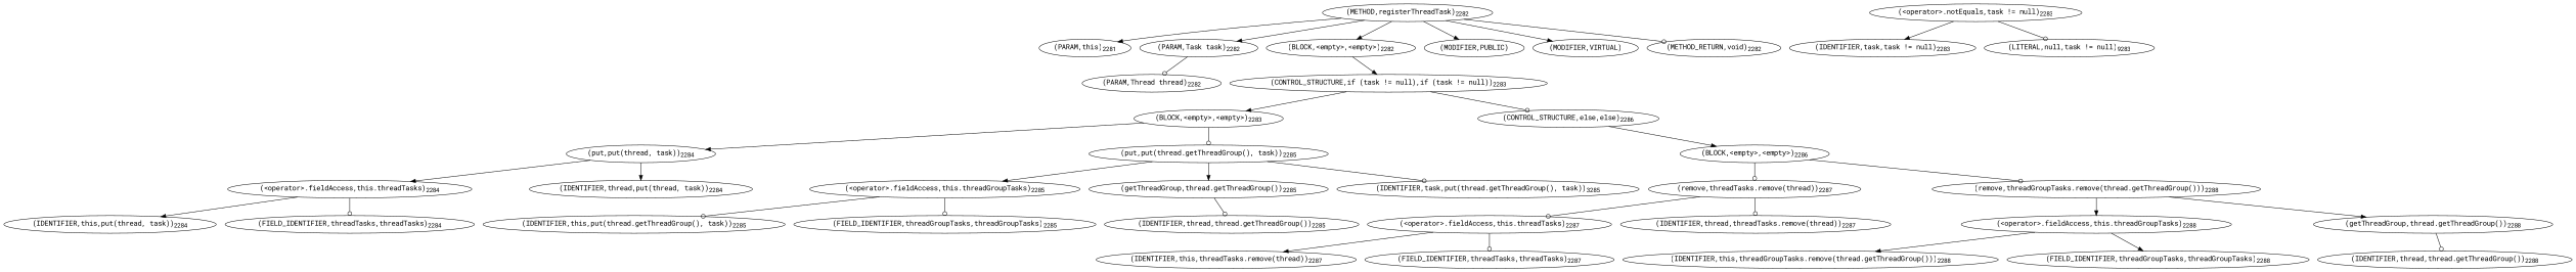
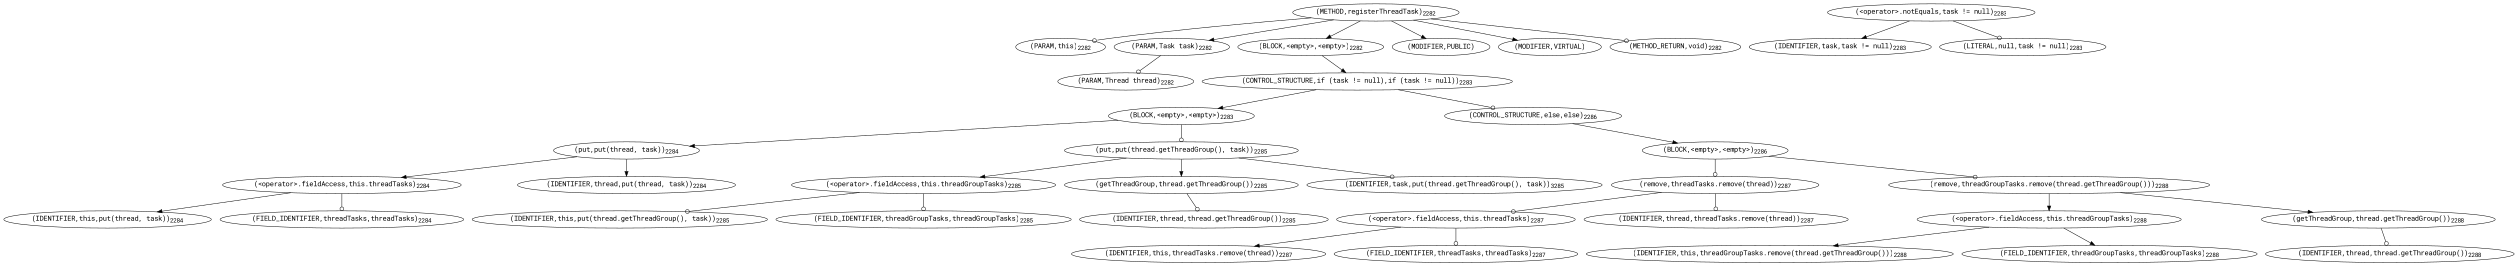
  digraph {
    fontname="Roboto Mono"
    node [fontname="Roboto Mono"]
    edge [arrowhead=normal fontname="Roboto Mono"]
    n1 [label=<(METHOD,registerThreadTask)<SUB>2282</SUB>>]
-   n2 [label=<(PARAM,this)<SUB>2281</SUB>>]
+   n2 [label=<(PARAM,this)<SUB>2282</SUB>>]
    n3 [label=<(PARAM,Task task)<SUB>2282</SUB>>]
    n4 [label=<(BLOCK,&lt;empty&gt;,&lt;empty&gt;)<SUB>2282</SUB>>]
    n5 [label=<(MODIFIER,PUBLIC)>]
    n6 [label=<(MODIFIER,VIRTUAL)>]
    n7 [label=<(METHOD_RETURN,void)<SUB>2282</SUB>>]
    n8 [label=<(PARAM,Thread thread)<SUB>2282</SUB>>]
    n9 [label=<(CONTROL_STRUCTURE,if (task != null),if (task != null))<SUB>2283</SUB>>]
    n10 [label=<(BLOCK,&lt;empty&gt;,&lt;empty&gt;)<SUB>2283</SUB>>]
    n11 [label=<(CONTROL_STRUCTURE,else,else)<SUB>2286</SUB>>]
    n12 [label=<(&lt;operator&gt;.notEquals,task != null)<SUB>2283</SUB>>]
    n13 [label=<(IDENTIFIER,task,task != null)<SUB>2283</SUB>>]
-   n14 [label=<(LITERAL,null,task != null)<SUB>9283</SUB>>]
+   n14 [label=<(LITERAL,null,task != null)<SUB>2283</SUB>>]
    n15 [label=<(put,put(thread, task))<SUB>2284</SUB>>]
    n16 [label=<(put,put(thread.getThreadGroup(), task))<SUB>2285</SUB>>]
    n17 [label=<(BLOCK,&lt;empty&gt;,&lt;empty&gt;)<SUB>2286</SUB>>]
    n18 [label=<(&lt;operator&gt;.fieldAccess,this.threadTasks)<SUB>2284</SUB>>]
    n19 [label=<(IDENTIFIER,thread,put(thread, task))<SUB>2284</SUB>>]
    n20 [label=<(&lt;operator&gt;.fieldAccess,this.threadGroupTasks)<SUB>2285</SUB>>]
    n21 [label=<(getThreadGroup,thread.getThreadGroup())<SUB>2285</SUB>>]
    n22 [label=<(IDENTIFIER,task,put(thread.getThreadGroup(), task))<SUB>3285</SUB>>]
    n23 [label=<(IDENTIFIER,this,put(thread, task))<SUB>2284</SUB>>]
    n24 [label=<(FIELD_IDENTIFIER,threadTasks,threadTasks)<SUB>2284</SUB>>]
    n25 [label=<(IDENTIFIER,this,put(thread.getThreadGroup(), task))<SUB>2285</SUB>>]
    n26 [label=<(FIELD_IDENTIFIER,threadGroupTasks,threadGroupTasks)<SUB>2285</SUB>>]
    n27 [label=<(IDENTIFIER,thread,thread.getThreadGroup())<SUB>2285</SUB>>]
    n28 [label=<(remove,threadTasks.remove(thread))<SUB>2287</SUB>>]
    n29 [label=<(remove,threadGroupTasks.remove(thread.getThreadGroup()))<SUB>2288</SUB>>]
    n30 [label=<(&lt;operator&gt;.fieldAccess,this.threadTasks)<SUB>2287</SUB>>]
    n31 [label=<(IDENTIFIER,thread,threadTasks.remove(thread))<SUB>2287</SUB>>]
    n32 [label=<(&lt;operator&gt;.fieldAccess,this.threadGroupTasks)<SUB>2288</SUB>>]
    n33 [label=<(getThreadGroup,thread.getThreadGroup())<SUB>2288</SUB>>]
    n34 [label=<(IDENTIFIER,this,threadTasks.remove(thread))<SUB>2287</SUB>>]
    n35 [label=<(FIELD_IDENTIFIER,threadTasks,threadTasks)<SUB>2287</SUB>>]
    n36 [label=<(IDENTIFIER,this,threadGroupTasks.remove(thread.getThreadGroup()))<SUB>2288</SUB>>]
    n37 [label=<(FIELD_IDENTIFIER,threadGroupTasks,threadGroupTasks)<SUB>2288</SUB>>]
    n38 [label=<(IDENTIFIER,thread,thread.getThreadGroup())<SUB>2288</SUB>>]
-   n1 -> n2
+   n1 -> n2 [arrowhead=odot]
    n1 -> n3
    n1 -> n4
    n1 -> n5
    n1 -> n6
    n1 -> n7 [arrowhead=odot]
    n3 -> n8 [arrowhead=odot]
    n4 -> n9
    n9 -> n10
    n9 -> n11 [arrowhead=odot]
    n10 -> n15
    n10 -> n16 [arrowhead=odot]
    n11 -> n17
    n12 -> n13
    n12 -> n14 [arrowhead=odot]
    n15 -> n18
    n15 -> n19
    n16 -> n20
    n16 -> n21
    n16 -> n22 [arrowhead=odot]
    n17 -> n28 [arrowhead=odot]
    n17 -> n29 [arrowhead=odot]
    n18 -> n23
    n18 -> n24 [arrowhead=odot]
    n20 -> n25 [arrowhead=odot]
    n20 -> n26 [arrowhead=odot]
    n21 -> n27 [arrowhead=odot]
    n28 -> n30 [arrowhead=odot]
    n28 -> n31 [arrowhead=odot]
    n29 -> n32
    n29 -> n33
    n30 -> n34
    n30 -> n35 [arrowhead=odot]
    n32 -> n36
    n32 -> n37
    n33 -> n38 [arrowhead=odot]
  }
